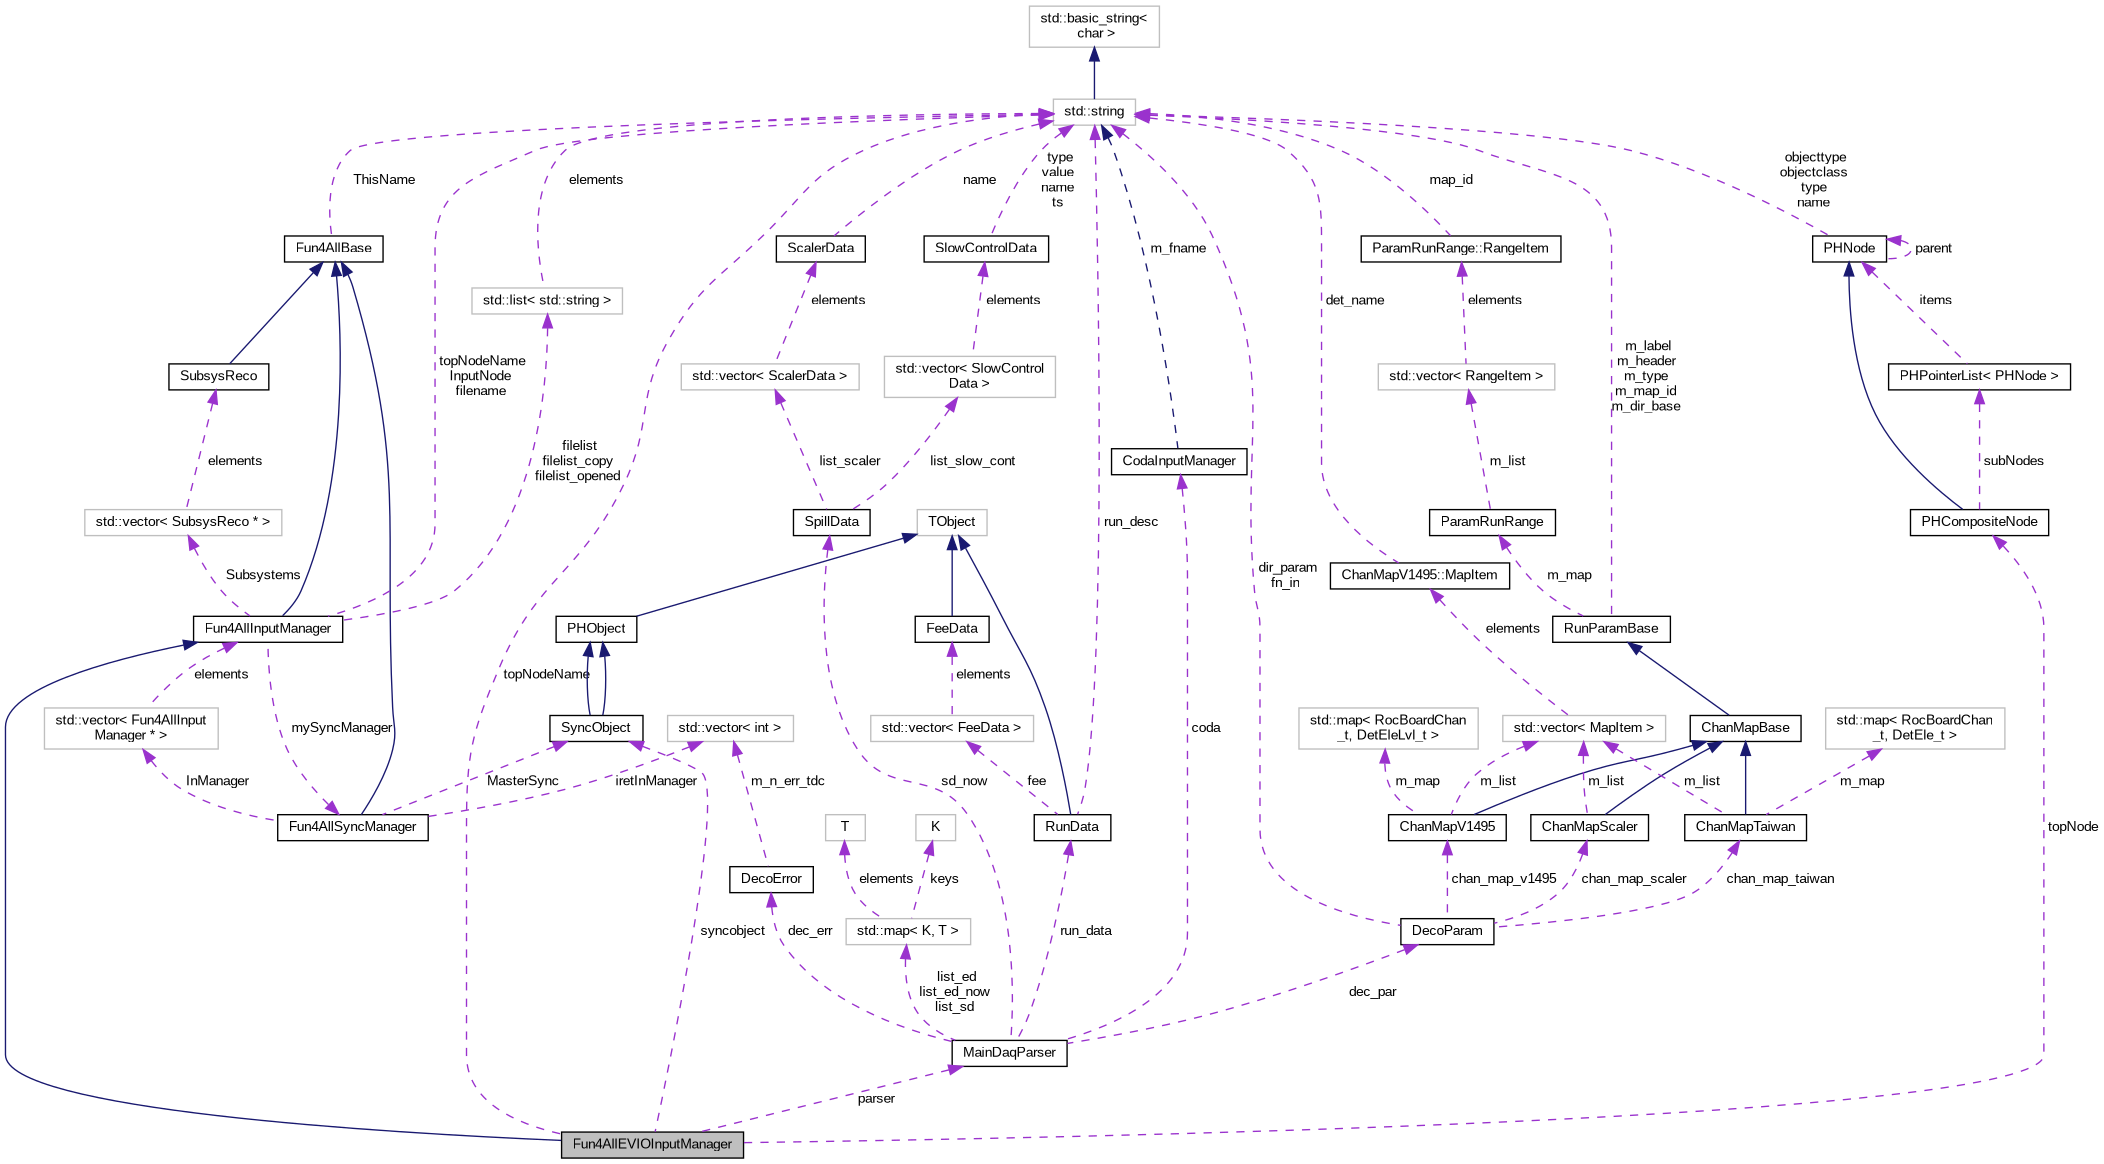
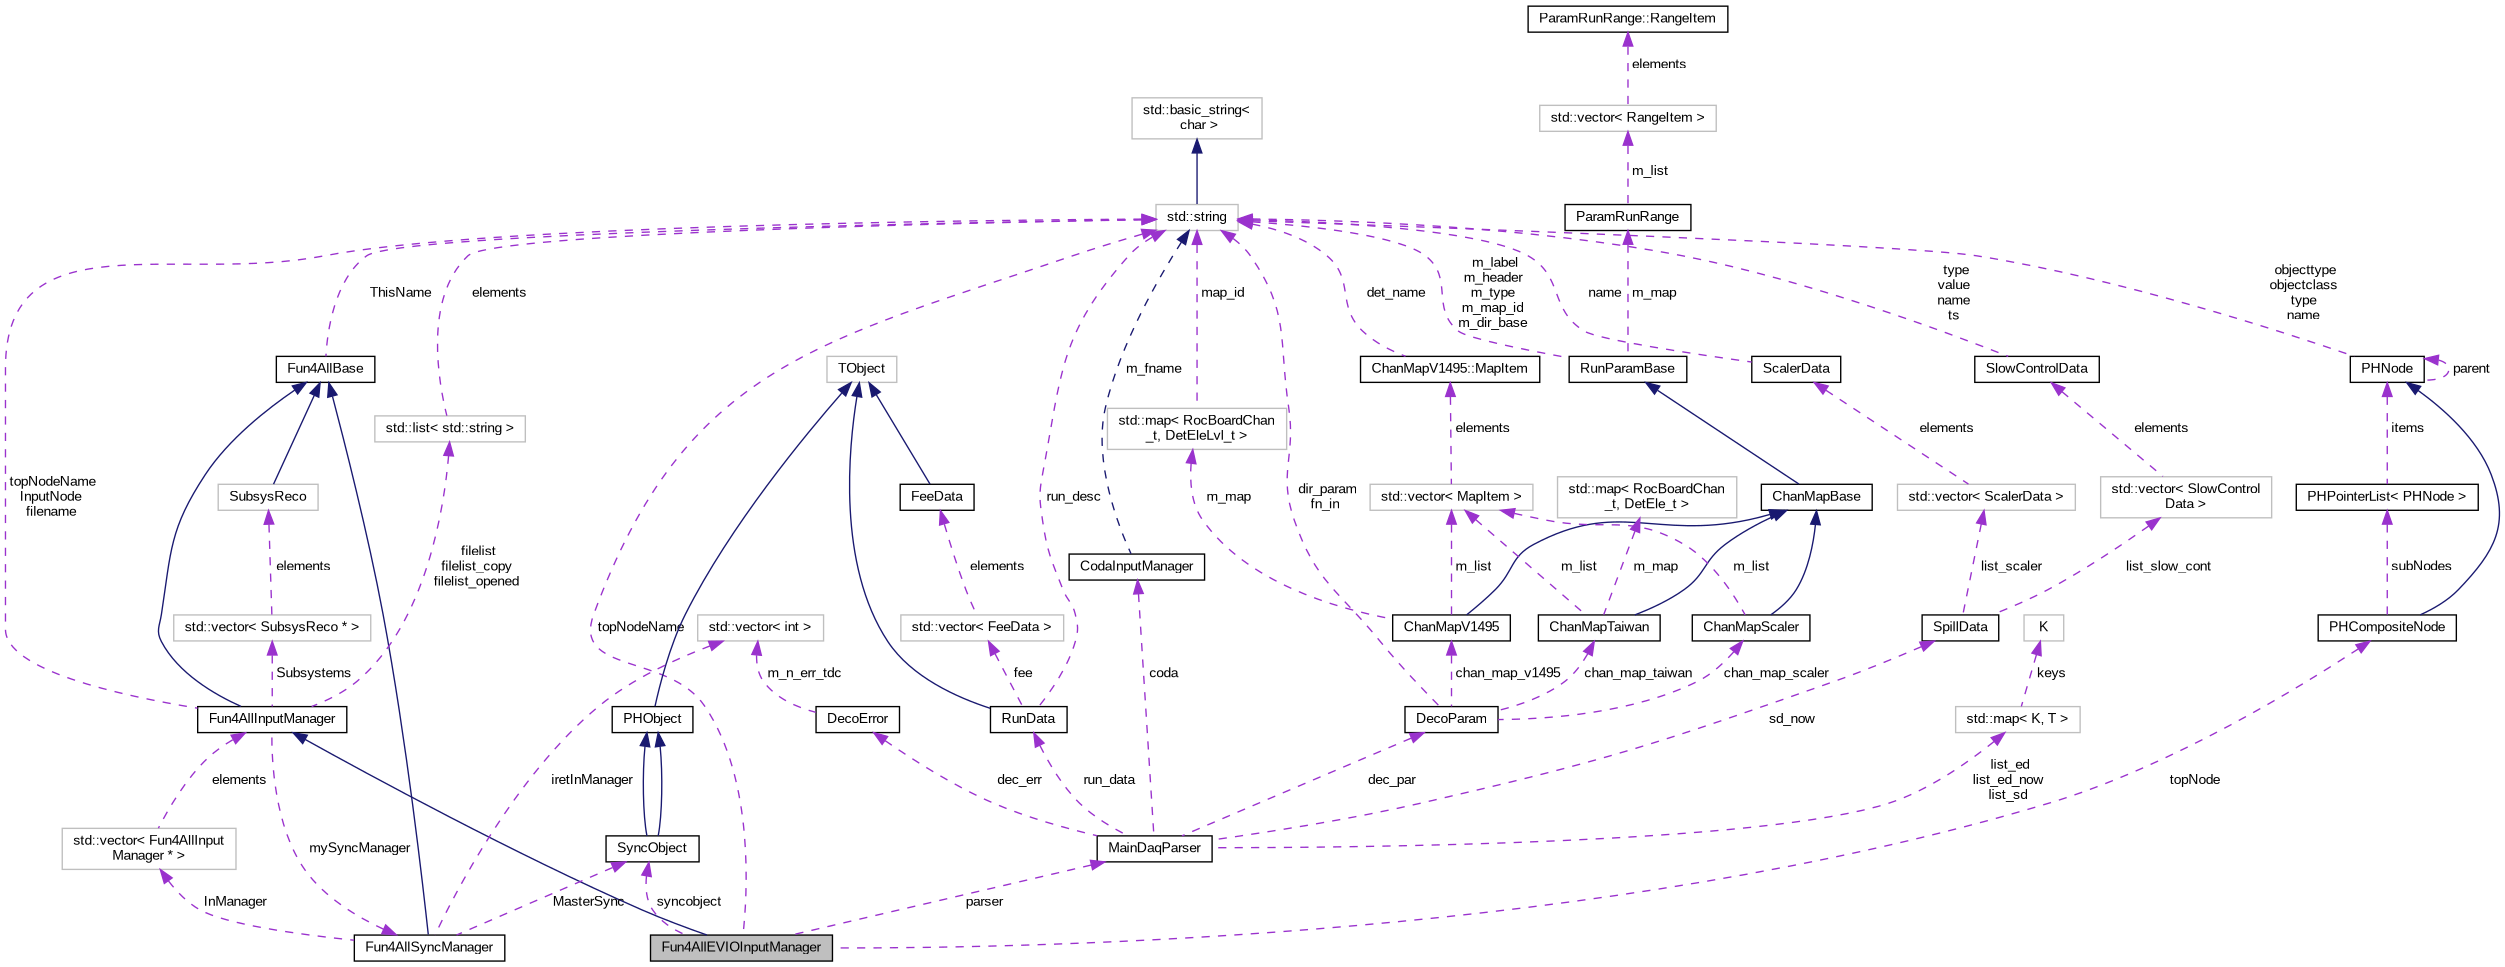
  digraph {
    fontname="Liberation Sans"
    rankdir=TB
    node [color=black fontname="Liberation Sans" fontsize=10 shape=record]
    edge [color=darkorchid3 dir=back fontname="Liberation Sans" fontsize=10 labelfontname=FreeSans labelfontsize=10 style=dashed]
    n1 [fillcolor=grey75 fontcolor=black height=0.2 label=Fun4AllEVIOInputManager style=filled width=0.4]
    n2 [height=0.2 label=Fun4AllInputManager width=0.4]
    n3 [color=grey75 height=0.2 label="std::vector\< Fun4AllInput\lManager * \>" width=0.4]
    n4 [height=0.2 label=Fun4AllSyncManager width=0.4]
    n5 [height=0.2 label=Fun4AllBase width=0.4]
-   n6 [height=0.2 label=SubsysReco width=0.4]
+   n6 [color=grey75 height=0.2 label=SubsysReco width=0.4]
    n7 [color=grey75 height=0.2 label="std::vector\< SubsysReco * \>" width=0.4]
    n8 [color=grey75 height=0.2 label="std::string" width=0.4]
    n9 [color=grey75 height=0.2 label="std::list\< std::string \>" width=0.4]
    n10 [height=0.2 label=RunData width=0.4]
    n11 [height=0.2 label=CodaInputManager width=0.4]
    n12 [height=0.2 label=DecoParam width=0.4]
    n13 [height=0.2 label=RunParamBase width=0.4]
    n14 [height=0.2 label="ParamRunRange::RangeItem" width=0.4]
    n15 [height=0.2 label="ChanMapV1495::MapItem" width=0.4]
    n16 [height=0.2 label=ScalerData width=0.4]
    n17 [height=0.2 label=SlowControlData width=0.4]
    n18 [height=0.2 label=PHNode width=0.4]
    n19 [height=0.2 label=MainDaqParser width=0.4]
    n20 [height=0.2 label=ChanMapBase width=0.4]
    n21 [color=grey75 height=0.2 label="std::vector\< RangeItem \>" width=0.4]
    n22 [color=grey75 height=0.2 label="std::vector\< MapItem \>" width=0.4]
    n23 [color=grey75 height=0.2 label="std::vector\< ScalerData \>" width=0.4]
    n24 [color=grey75 height=0.2 label="std::vector\< SlowControl\lData \>" width=0.4]
    n25 [height=0.2 label=PHCompositeNode width=0.4]
    n26 [height=0.2 label="PHPointerList\< PHNode \>" width=0.4]
    n27 [color=grey75 height=0.2 label="std::basic_string\<\l char \>" width=0.4]
    n28 [height=0.2 label=SyncObject width=0.4]
    n29 [height=0.2 label=PHObject width=0.4]
    n30 [color=grey75 height=0.2 label=TObject width=0.4]
    n31 [height=0.2 label=FeeData width=0.4]
    n32 [color=grey75 height=0.2 label="std::vector\< FeeData \>" width=0.4]
    n33 [color=grey75 height=0.2 label="std::vector\< int \>" width=0.4]
    n34 [height=0.2 label=DecoError width=0.4]
    n35 [color=grey75 height=0.2 label="std::map\< K, T \>" width=0.4]
    n36 [color=grey75 height=0.2 label=K width=0.4]
-   n37 [color=grey75 height=0.2 label=T width=0.4]
    n38 [height=0.2 label=ChanMapScaler width=0.4]
    n39 [height=0.2 label=ChanMapTaiwan width=0.4]
    n40 [height=0.2 label=ChanMapV1495 width=0.4]
    n41 [height=0.2 label=ParamRunRange width=0.4]
    n42 [color=grey75 height=0.2 label="std::map\< RocBoardChan\l_t, DetEle_t \>" width=0.4]
    n43 [color=grey75 height=0.2 label="std::map\< RocBoardChan\l_t, DetEleLvl_t \>" width=0.4]
    n44 [height=0.2 label=SpillData width=0.4]
    n2 -> n1 [color=midnightblue style=solid]
    n2 -> n3 [label=" elements"]
    n3 -> n4 [label=" InManager"]
    n4 -> n2 [label=" mySyncManager"]
    n5 -> n2 [color=midnightblue style=solid]
    n5 -> n4 [color=midnightblue style=solid]
    n5 -> n6 [color=midnightblue style=solid]
    n6 -> n7 [label=" elements"]
    n7 -> n2 [label=" Subsystems"]
    n8 -> n1 [label=" topNodeName"]
    n8 -> n2 [label=" topNodeName\nInputNode\nfilename"]
    n8 -> n5 [label=" ThisName"]
    n8 -> n9 [label=" elements"]
    n8 -> n10 [label=" run_desc"]
    n8 -> n11 [color=midnightblue label=" m_fname"]
    n8 -> n12 [label=" dir_param\nfn_in"]
    n8 -> n13 [label=" m_label\nm_header\nm_type\nm_map_id\nm_dir_base"]
-   n8 -> n14 [label=" map_id"]
+   n8 -> n43 [label=" map_id"]
    n8 -> n15 [label=" det_name"]
    n8 -> n16 [label=" name"]
    n8 -> n17 [label=" type\nvalue\nname\nts"]
    n8 -> n18 [label=" objecttype\nobjectclass\ntype\nname"]
    n9 -> n2 [label=" filelist\nfilelist_copy\nfilelist_opened"]
    n10 -> n19 [label=" run_data"]
    n11 -> n19 [label=" coda"]
    n12 -> n19 [label=" dec_par"]
    n13 -> n20 [color=midnightblue style=solid]
    n14 -> n21 [label=" elements"]
    n15 -> n22 [label=" elements"]
    n16 -> n23 [label=" elements"]
    n17 -> n24 [label=" elements"]
    n18 -> n18 [label=" parent"]
    n18 -> n25 [color=midnightblue style=solid]
    n18 -> n26 [label=" items"]
    n19 -> n1 [label=" parser"]
    n20 -> n38 [color=midnightblue style=solid]
    n20 -> n39 [color=midnightblue style=solid]
    n20 -> n40 [color=midnightblue style=solid]
    n21 -> n41 [label=" m_list"]
    n22 -> n38 [label=" m_list"]
    n22 -> n39 [label=" m_list"]
    n22 -> n40 [label=" m_list"]
    n23 -> n44 [label=" list_scaler"]
    n24 -> n44 [label=" list_slow_cont"]
    n25 -> n1 [label=" topNode"]
    n26 -> n25 [label=" subNodes"]
    n27 -> n8 [color=midnightblue style=solid]
    n28 -> n1 [label=" syncobject"]
    n28 -> n4 [label=" MasterSync"]
    n29 -> n28 [color=midnightblue style=solid]
    n29 -> n28 [color=midnightblue style=solid]
    n30 -> n10 [color=midnightblue style=solid]
    n30 -> n29 [color=midnightblue style=solid]
    n30 -> n31 [color=midnightblue style=solid]
    n31 -> n32 [label=" elements"]
    n32 -> n10 [label=" fee"]
    n33 -> n4 [label=" iretInManager"]
    n33 -> n34 [label=" m_n_err_tdc"]
    n34 -> n19 [label=" dec_err"]
    n35 -> n19 [label=" list_ed\nlist_ed_now\nlist_sd"]
    n36 -> n35 [label=" keys"]
-   n37 -> n35 [label=" elements"]
    n38 -> n12 [label=" chan_map_scaler"]
    n39 -> n12 [label=" chan_map_taiwan"]
    n40 -> n12 [label=" chan_map_v1495"]
    n41 -> n13 [label=" m_map"]
    n42 -> n39 [label=" m_map"]
    n43 -> n40 [label=" m_map"]
    n44 -> n19 [label=" sd_now"]
  }
